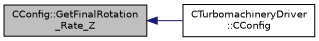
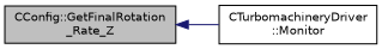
  digraph {
    rankdir=LR
    node [color=black fontname=Helvetica fontsize=10 shape=record style=filled]
    n1 [fillcolor=grey75 fontcolor=black height=0.2 label="CConfig::GetFinalRotation\l_Rate_Z" width=0.4]
-   n2 [fillcolor=white height=0.2 label="CTurbomachineryDriver\l::CConfig" width=0.4]
+   n2 [fillcolor=white height=0.2 label="CTurbomachineryDriver\l::Monitor" width=0.4]
    n1 -> n2 [color=midnightblue dir=back fontname=Helvetica fontsize=10 labelfontname=Helvetica labelfontsize=10 style=solid]
  }
